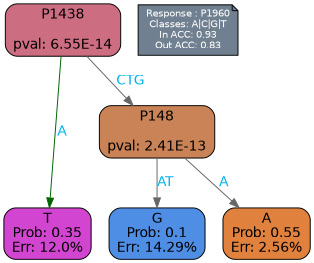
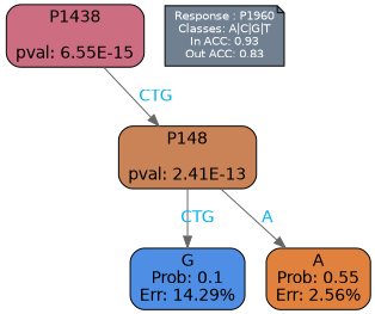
  digraph {
    ranksep=equally
    splines=polylines
    node [color=black fontname=helvetica shape=box style="filled, rounded"]
    edge [color=gray40 fontcolor=deepskyblue2 fontname=helvetica]
-   n1 [fillcolor="#d245d0" label="T\nProb: 0.35\nErr: 12.0%"]
    n2 [fillcolor="#4f8ee5" label="G\nProb: 0.1\nErr: 14.29%"]
    n3 [fillcolor="#e0813d" label="A\nProb: 0.55\nErr: 2.56%"]
    n4 [align=left fillcolor=slategray fontcolor=white fontsize=10 label="Response : P1960\nClasses: A|C|G|T\nIn ACC: 0.93\nOut ACC: 0.83\n" shape=note style=filled]
-   n5 [fillcolor="#cd6d81" label="P1438\n\npval: 6.55E-14"]
+   n5 [fillcolor="#cd6d81" label="P1438\n\npval: 6.55E-15"]
    n6 [fillcolor="#ca8356" label="P148\n\npval: 2.41E-13"]
    subgraph sub_1 {
      rank=same
-     n1
      n2
      n3
    }
    subgraph sub_2 {
      rank=same
      n4
      n5
    }
-   n5 -> n1 [color=darkgreen label=A]
    n5 -> n6 [label=CTG]
-   n6 -> n2 [label=AT]
+   n6 -> n2 [label=CTG]
    n6 -> n3 [label=A]
  }
